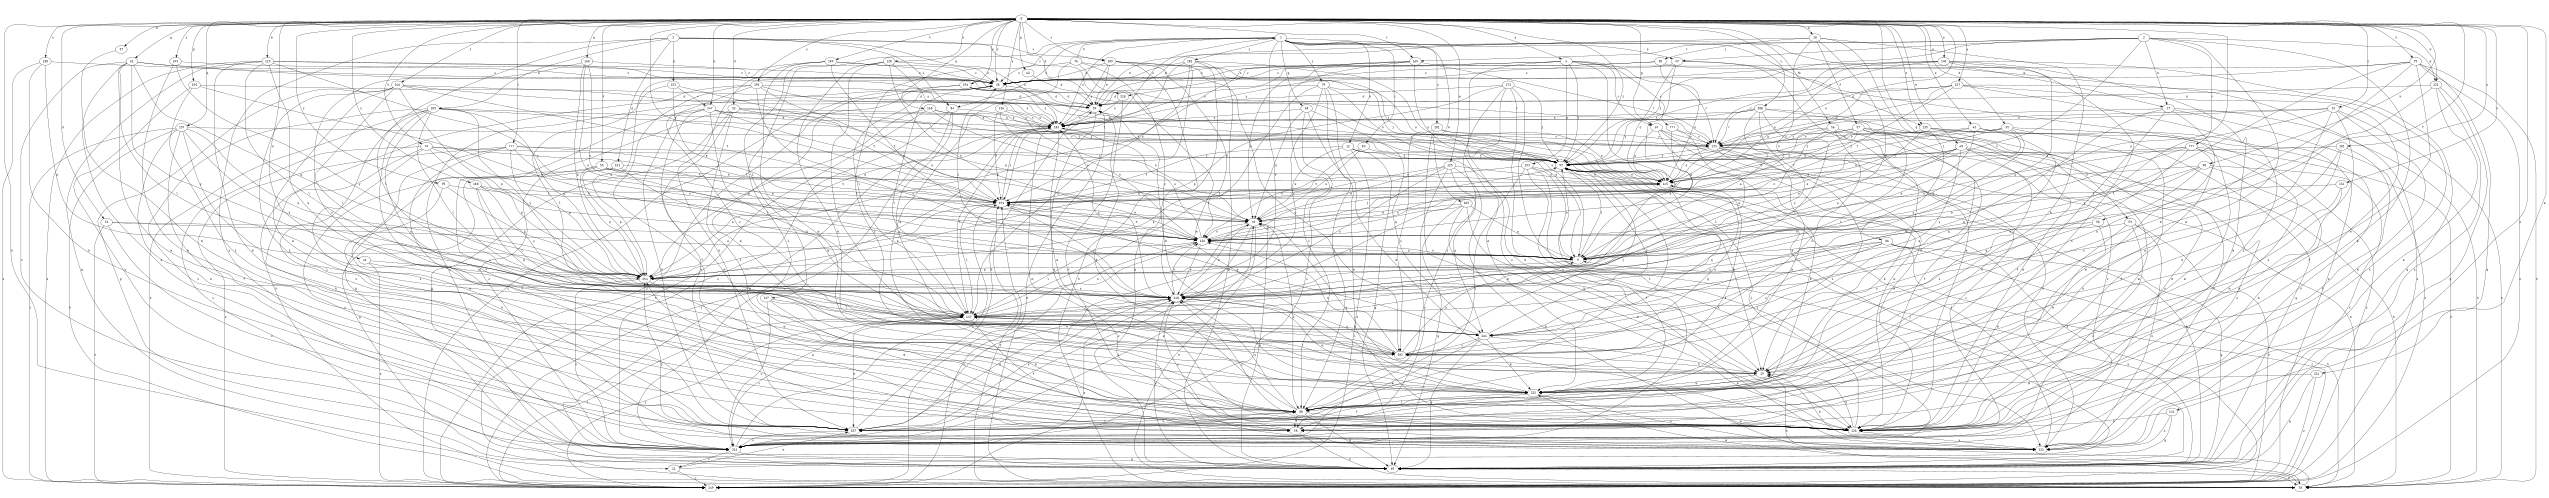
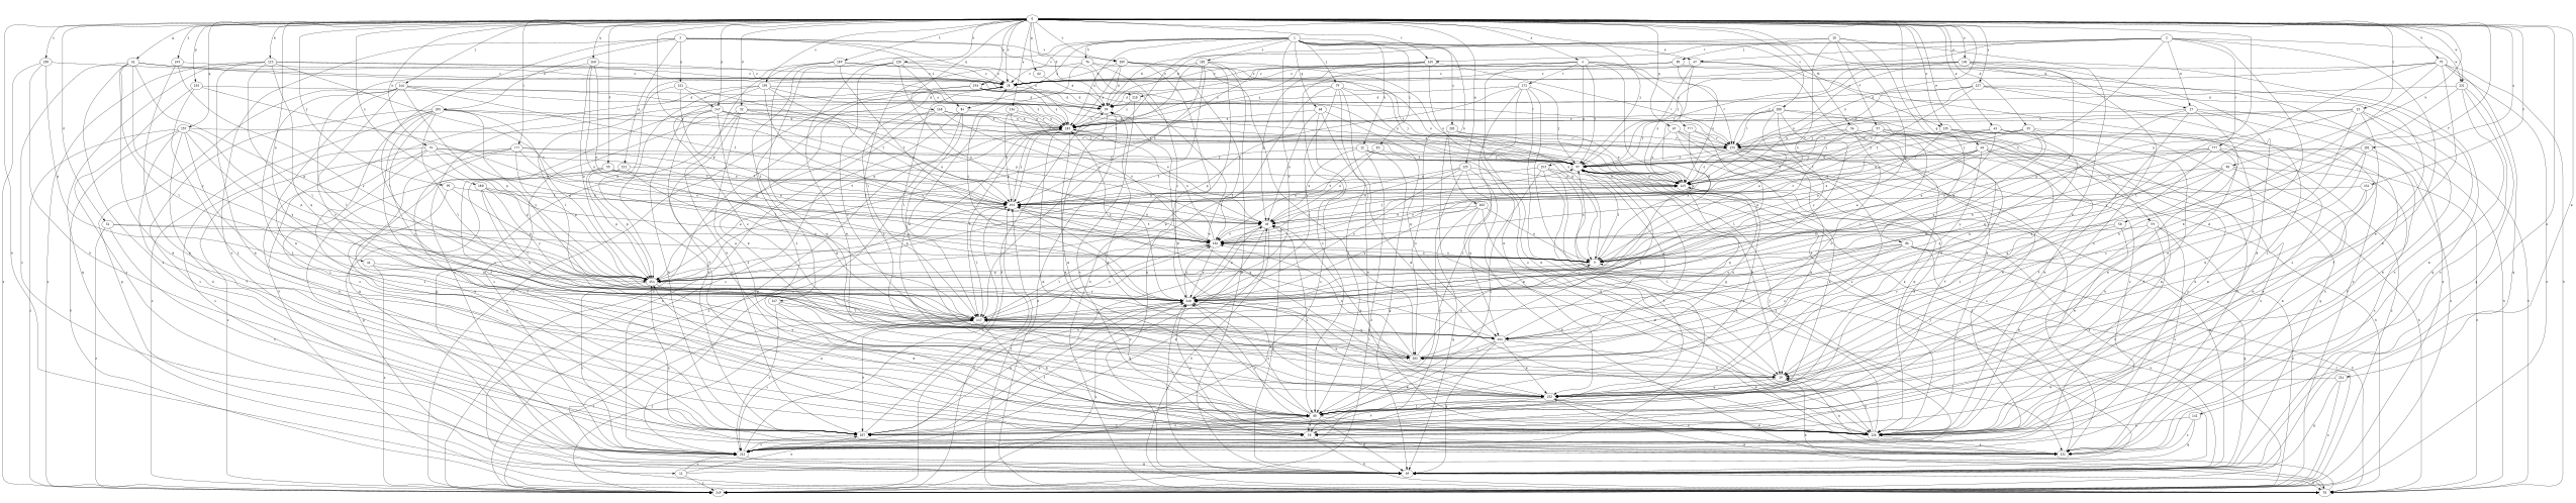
  strict digraph {
    fontname="JetBrains Mono"
    node [fontname="JetBrains Mono"]
    edge [fontname="JetBrains Mono"]
    0
    4
    9
    10
    11
    23
    28
    31
    32
    35
-   37
    39
    40
    41
    43
    50
    55
    56
    59
    61
    62
    67
    74
    75
    95
    97
    98
    111
    123
    125
    128
    134
    135
    140
    141
    145
    147
    150
    157
    160
    n41 [label=168]
    165
    180
    181
    189
    192
    195
    196
    208
    209
    214
    221
    230
    236
    237
    245
    246
    240
    210
    231
    153
    172
    173
    211
    136
    154
    19
    57
    85
    86
    107
    212
    249
    183
    126
    222
    78
    88
    117
    49
    69
    58
    164
    203
    1
    12
    17
    47
    68
    76
    79
    83
    84
    103
    182
    201
    247
    2
    171
    3
    105
    151
    152
    0 -> 4 [label=a]
    0 -> 9 [label=a]
-   0 -> 10 [label=b]
    0 -> 11 [label=b]
    0 -> 23 [label=c]
    0 -> 28 [label=c]
    0 -> 31 [label=d]
    0 -> 32 [label=d]
    0 -> 35 [label=d]
-   0 -> 37 [label=d]
    0 -> 39 [label=d]
    0 -> 40 [label=e]
    0 -> 41 [label=e]
    0 -> 43 [label=e]
    0 -> 50 [label=f]
    0 -> 55 [label=f]
    0 -> 56 [label=f]
    0 -> 59 [label=g]
    0 -> 61 [label=g]
    0 -> 62 [label=g]
    0 -> 67 [label=g]
    0 -> 74 [label=h]
    0 -> 75 [label=h]
    0 -> 95 [label=j]
    0 -> 97 [label=j]
    0 -> 98 [label=k]
    0 -> 111 [label=l]
    0 -> 123 [label=m]
    0 -> 125 [label=m]
    0 -> 128 [label=n]
    0 -> 134 [label=n]
    0 -> 135 [label=n]
    0 -> 140 [label=o]
    0 -> 141 [label=o]
    0 -> 145 [label=o]
    0 -> 147 [label=p]
    0 -> 150 [label=p]
    0 -> 157 [label=q]
    0 -> 160 [label=q]
    0 -> n41 [label=q]
    0 -> 165 [label=r]
    0 -> 180 [label=s]
    0 -> 181 [label=s]
    0 -> 189 [label=t]
    0 -> 192 [label=t]
    0 -> 195 [label=u]
    0 -> 196 [label=u]
    0 -> 208 [label=v]
    0 -> 209 [label=v]
    0 -> 214 [label=w]
    0 -> 221 [label=w]
    0 -> 230 [label=x]
    0 -> 236 [label=y]
    0 -> 237 [label=y]
    0 -> 245 [label=z]
    0 -> 246 [label=z]
    4 -> 28 [label=c]
    4 -> 97 [label=j]
    4 -> 240 [label=y]
    4 -> 210 [label=v]
    4 -> 231 [label=x]
    4 -> 153 [label=p]
-   4 -> 67 [label=r]
+   4 -> 172 [label=r]
    4 -> 173 [label=r]
    4 -> 211 [label=v]
    9 -> 28 [label=c]
    9 -> 97 [label=j]
    9 -> 136 [label=n]
    9 -> 154 [label=p]
    10 -> 9 [label=a]
    10 -> 39 [label=d]
    10 -> 136 [label=n]
    10 -> 19 [label=b]
    10 -> 57 [label=f]
    10 -> 85 [label=i]
    10 -> 86 [label=i]
    11 -> 97 [label=j]
    11 -> 107 [label=k]
-   212 -> 11 [label=v]
+   11 -> 212 [label=v]
    11 -> 249 [label=z]
    23 -> 97 [label=j]
    23 -> 240 [label=y]
    23 -> 183 [label=s]
    23 -> 126 [label=m]
    23 -> 222 [label=w]
    23 -> 78 [label=h]
    23 -> 88 [label=i]
    28 -> 39 [label=d]
    28 -> 249 [label=z]
    28 -> 117 [label=l]
    31 -> 9 [label=a]
    31 -> 231 [label=x]
    31 -> 136 [label=n]
    31 -> 249 [label=z]
    32 -> 97 [label=j]
    32 -> 107 [label=k]
    32 -> 212 [label=v]
    32 -> 183 [label=s]
    32 -> 88 [label=i]
    32 -> 49 [label=p]
    32 -> 69 [label=g]
    35 -> 9 [label=a]
    35 -> 97 [label=j]
    35 -> 240 [label=y]
    35 -> 173 [label=r]
    35 -> 136 [label=n]
    35 -> 126 [label=m]
    35 -> 58 [label=f]
-   37 -> 126 [label=m]
    39 -> 183 [label=s]
    39 -> 126 [label=m]
    40 -> 9 [label=a]
    40 -> 97 [label=j]
    40 -> 145 [label=o]
    40 -> 231 [label=x]
    40 -> 78 [label=h]
    40 -> 88 [label=i]
    40 -> 49 [label=e]
    40 -> 164 [label=q]
    41 -> 154 [label=p]
    41 -> 249 [label=z]
    41 -> 222 [label=w]
    43 -> 9 [label=a]
    43 -> 231 [label=x]
    43 -> 173 [label=r]
    43 -> 49 [label=e]
    43 -> 164 [label=q]
    50 -> 136 [label=n]
    50 -> 222 [label=w]
    50 -> 203 [label=u]
    55 -> 145 [label=o]
    55 -> 192 [label=t]
    55 -> 154 [label=p]
    55 -> 212 [label=v]
    55 -> 49 [label=e]
    55 -> 203 [label=u]
    56 -> 192 [label=t]
    56 -> 173 [label=r]
    56 -> 154 [label=p]
    56 -> 107 [label=k]
    56 -> 58 [label=f]
    56 -> 203 [label=u]
    59 -> 231 [label=x]
    59 -> 136 [label=n]
    59 -> 212 [label=v]
    59 -> 249 [label=z]
    59 -> 126 [label=m]
    61 -> 28 [label=c]
    61 -> 97 [label=j]
    61 -> 240 [label=y]
    61 -> 231 [label=x]
    61 -> 154 [label=p]
    61 -> 212 [label=v]
    61 -> 126 [label=m]
    61 -> 117 [label=l]
    62 -> 39 [label=d]
    67 -> 145 [label=o]
    67 -> 231 [label=x]
    67 -> 173 [label=r]
    67 -> 107 [label=k]
    67 -> 126 [label=m]
    74 -> 97 [label=j]
    74 -> 192 [label=t]
    74 -> 136 [label=n]
    74 -> 154 [label=p]
    74 -> 107 [label=k]
    74 -> 212 [label=v]
    74 -> 88 [label=i]
    75 -> 28 [label=c]
    75 -> 19 [label=b]
    75 -> 249 [label=z]
    75 -> 183 [label=s]
    75 -> 222 [label=w]
    75 -> 78 [label=h]
    75 -> 117 [label=l]
    75 -> 69 [label=g]
    95 -> 192 [label=t]
    95 -> 154 [label=p]
    95 -> 107 [label=k]
    97 -> 145 [label=o]
    97 -> 19 [label=b]
    97 -> 249 [label=z]
    97 -> 88 [label=i]
    98 -> 9 [label=a]
    98 -> 145 [label=o]
    98 -> 240 [label=y]
    98 -> 231 [label=x]
    98 -> 126 [label=m]
    98 -> 164 [label=q]
    111 -> 97 [label=j]
    111 -> 192 [label=t]
    111 -> 136 [label=n]
    111 -> 154 [label=p]
    111 -> 107 [label=k]
    111 -> 249 [label=z]
    111 -> 58 [label=f]
    123 -> 28 [label=c]
    123 -> 145 [label=o]
    123 -> 136 [label=n]
    123 -> 249 [label=z]
    123 -> 126 [label=m]
    123 -> 117 [label=l]
    123 -> 69 [label=g]
    123 -> 164 [label=q]
    125 -> 145 [label=o]
    125 -> 240 [label=y]
    125 -> 154 [label=p]
    125 -> 212 [label=v]
    125 -> 78 [label=h]
    125 -> 49 [label=e]
    125 -> 164 [label=q]
    128 -> 28 [label=c]
    128 -> 136 [label=n]
    128 -> 183 [label=s]
    128 -> 222 [label=w]
    128 -> 88 [label=i]
    128 -> 203 [label=u]
    134 -> 192 [label=t]
    134 -> 19 [label=b]
    134 -> 222 [label=w]
    135 -> 9 [label=a]
    135 -> 173 [label=r]
    135 -> 212 [label=v]
    135 -> 249 [label=z]
    135 -> 69 [label=g]
    140 -> 28 [label=c]
    140 -> 97 [label=j]
    140 -> 145 [label=o]
    140 -> 173 [label=r]
    140 -> 154 [label=p]
    140 -> 126 [label=m]
    140 -> 88 [label=i]
    140 -> 69 [label=g]
    141 -> 231 [label=x]
    141 -> 126 [label=m]
    141 -> 69 [label=g]
    145 -> 192 [label=t]
    145 -> 136 [label=n]
    145 -> 88 [label=i]
    145 -> 69 [label=g]
    145 -> 164 [label=q]
    147 -> 97 [label=j]
    147 -> 107 [label=k]
    147 -> 183 [label=s]
    147 -> 126 [label=m]
    147 -> 117 [label=l]
    147 -> 49 [label=e]
    147 -> 69 [label=g]
    150 -> 9 [label=a]
    150 -> 39 [label=d]
    150 -> 212 [label=v]
    150 -> 88 [label=i]
    157 -> 240 [label=y]
    157 -> 173 [label=r]
    157 -> 154 [label=p]
    157 -> 107 [label=k]
    157 -> 249 [label=z]
    157 -> 78 [label=h]
    157 -> 88 [label=i]
    157 -> 58 [label=f]
    160 -> 9 [label=a]
    160 -> 28 [label=c]
    160 -> 136 [label=n]
    160 -> 154 [label=p]
    160 -> 203 [label=u]
    n41 -> 97 [label=j]
    n41 -> 154 [label=p]
    n41 -> 183 [label=s]
    n41 -> 78 [label=h]
    n41 -> 49 [label=e]
    165 -> 9 [label=a]
    165 -> 28 [label=c]
    165 -> 173 [label=r]
    165 -> 154 [label=p]
    165 -> 88 [label=i]
    165 -> 49 [label=e]
    180 -> 9 [label=a]
    180 -> 192 [label=t]
    180 -> 240 [label=y]
    180 -> 117 [label=l]
    180 -> 164 [label=q]
    181 -> 97 [label=j]
    181 -> 19 [label=b]
    181 -> 58 [label=f]
    181 -> 203 [label=u]
    189 -> 28 [label=c]
    189 -> 173 [label=r]
    189 -> 136 [label=n]
    189 -> 154 [label=p]
    189 -> 107 [label=k]
    189 -> 222 [label=w]
    192 -> 145 [label=o]
    192 -> 240 [label=y]
    192 -> 154 [label=p]
    192 -> 183 [label=s]
    192 -> 117 [label=l]
    192 -> 49 [label=e]
    195 -> 39 [label=d]
    195 -> 192 [label=t]
    195 -> 240 [label=y]
    195 -> 183 [label=s]
    195 -> 78 [label=h]
    195 -> 58 [label=f]
    195 -> 203 [label=u]
    196 -> 39 [label=d]
    196 -> 145 [label=o]
    196 -> 212 [label=v]
    196 -> 183 [label=s]
    196 -> 222 [label=w]
    208 -> 9 [label=a]
    208 -> 97 [label=j]
    208 -> 240 [label=y]
    208 -> 173 [label=r]
    208 -> 212 [label=v]
    208 -> 183 [label=s]
    208 -> 126 [label=m]
    208 -> 117 [label=l]
    209 -> 28 [label=c]
    209 -> 39 [label=d]
    209 -> 97 [label=j]
    209 -> 136 [label=n]
    209 -> 183 [label=s]
    209 -> 69 [label=g]
    209 -> 203 [label=u]
    214 -> 249 [label=z]
    214 -> 222 [label=w]
    214 -> 69 [label=g]
    221 -> 39 [label=d]
    221 -> 231 [label=x]
    221 -> 19 [label=b]
    221 -> 126 [label=m]
    221 -> 69 [label=g]
    230 -> 28 [label=c]
    230 -> 154 [label=p]
    230 -> 107 [label=k]
    230 -> 249 [label=z]
    236 -> 192 [label=t]
    236 -> 136 [label=n]
    236 -> 183 [label=s]
    236 -> 49 [label=e]
    237 -> 39 [label=d]
    237 -> 145 [label=o]
    237 -> 192 [label=t]
    237 -> 231 [label=x]
    237 -> 173 [label=r]
    237 -> 88 [label=i]
    237 -> 58 [label=f]
    245 -> 28 [label=c]
    245 -> 240 [label=y]
    245 -> 126 [label=m]
    246 -> 39 [label=d]
    246 -> 192 [label=t]
    246 -> 173 [label=r]
    246 -> 154 [label=p]
    246 -> 222 [label=w]
    246 -> 88 [label=i]
    246 -> 117 [label=l]
    246 -> 69 [label=g]
    240 -> 136 [label=n]
    240 -> 107 [label=k]
    240 -> 183 [label=s]
    240 -> 222 [label=w]
    240 -> 117 [label=l]
    240 -> 49 [label=e]
    210 -> 231 [label=x]
    210 -> 183 [label=s]
    231 -> 97 [label=j]
    231 -> 154 [label=p]
    231 -> 19 [label=b]
    153 -> 9 [label=a]
    153 -> 145 [label=o]
    153 -> 192 [label=t]
    153 -> 231 [label=x]
    153 -> 88 [label=i]
    153 -> 58 [label=f]
    172 -> 39 [label=d]
    172 -> 97 [label=j]
    172 -> 154 [label=p]
    172 -> 212 [label=v]
    172 -> 222 [label=w]
    172 -> 88 [label=i]
    172 -> 69 [label=g]
    173 -> 97 [label=j]
    173 -> 145 [label=o]
    173 -> 212 [label=v]
    173 -> 126 [label=m]
    173 -> 222 [label=w]
    173 -> 78 [label=h]
    173 -> 88 [label=i]
    211 -> 9 [label=a]
    211 -> 173 [label=r]
    211 -> 117 [label=l]
    136 -> 9 [label=a]
    136 -> 97 [label=j]
    136 -> 192 [label=t]
    136 -> 240 [label=y]
    136 -> 249 [label=z]
    136 -> 183 [label=s]
    136 -> 117 [label=l]
    154 -> 240 [label=y]
    154 -> 212 [label=v]
    154 -> 126 [label=m]
    19 -> 28 [label=c]
    19 -> 39 [label=d]
    19 -> 222 [label=w]
    19 -> 117 [label=l]
    57 -> 97 [label=j]
    57 -> 145 [label=o]
    57 -> 192 [label=t]
    57 -> 173 [label=r]
    57 -> 19 [label=b]
    57 -> 212 [label=v]
    57 -> 126 [label=m]
    57 -> 117 [label=l]
    85 -> 28 [label=c]
    85 -> 145 [label=o]
    85 -> 249 [label=z]
    85 -> 183 [label=s]
    86 -> 9 [label=a]
    86 -> 240 [label=y]
    86 -> 249 [label=z]
    86 -> 78 [label=h]
    86 -> 117 [label=l]
    86 -> 69 [label=g]
    86 -> 203 [label=u]
    107 -> 39 [label=d]
    107 -> 240 [label=y]
    107 -> 212 [label=v]
    107 -> 88 [label=i]
    212 -> 97 [label=j]
    212 -> 192 [label=t]
    212 -> 49 [label=e]
    212 -> 69 [label=g]
    249 -> 28 [label=c]
    249 -> 192 [label=t]
    249 -> 240 [label=y]
    249 -> 117 [label=l]
    183 -> 173 [label=r]
    183 -> 212 [label=v]
    183 -> 249 [label=z]
    183 -> 126 [label=m]
    183 -> 222 [label=w]
    183 -> 117 [label=l]
    126 -> 97 [label=j]
    126 -> 240 [label=y]
    126 -> 231 [label=x]
    126 -> 19 [label=b]
    222 -> 231 [label=x]
    222 -> 88 [label=i]
    222 -> 49 [label=e]
    222 -> 58 [label=f]
    78 -> 39 [label=d]
    78 -> 192 [label=t]
    78 -> 19 [label=b]
    78 -> 222 [label=w]
    88 -> 39 [label=d]
    88 -> 240 [label=y]
    88 -> 107 [label=k]
    88 -> 126 [label=m]
    88 -> 69 [label=g]
    88 -> 58 [label=f]
    117 -> 136 [label=n]
    117 -> 107 [label=k]
    117 -> 212 [label=v]
    117 -> 249 [label=z]
    117 -> 58 [label=f]
    117 -> 164 [label=q]
    49 -> 136 [label=n]
    49 -> 107 [label=k]
    49 -> 212 [label=v]
    49 -> 78 [label=h]
    49 -> 88 [label=i]
    69 -> 9 [label=a]
    69 -> 240 [label=y]
    69 -> 78 [label=h]
    69 -> 49 [label=e]
    58 -> 240 [label=y]
    58 -> 154 [label=p]
    58 -> 78 [label=h]
    164 -> 97 [label=j]
    164 -> 192 [label=q]
    164 -> 107 [label=k]
    164 -> 126 [label=m]
    164 -> 222 [label=w]
    164 -> 69 [label=g]
    164 -> 203 [label=u]
    203 -> 9 [label=a]
    203 -> 97 [label=j]
    203 -> 145 [label=o]
    203 -> 240 [label=y]
    203 -> 136 [label=n]
    203 -> 19 [label=b]
    203 -> 117 [label=l]
    1 -> 135 [label=n]
    1 -> 192 [label=t]
    1 -> 240 [label=y]
    1 -> 183 [label=s]
    1 -> 117 [label=l]
    1 -> 12 [label=b]
    1 -> 17 [label=b]
    1 -> 47 [label=e]
    1 -> 68 [label=g]
-   76 -> 1 [label=h]
+   1 -> 76 [label=h]
    1 -> 79 [label=i]
    1 -> 83 [label=i]
    1 -> 84 [label=i]
    1 -> 103 [label=k]
    1 -> 182 [label=s]
    1 -> 201 [label=u]
    1 -> 247 [label=z]
    12 -> 97 [label=j]
    12 -> 192 [label=t]
    12 -> 19 [label=b]
    12 -> 249 [label=z]
    12 -> 49 [label=e]
    12 -> 69 [label=g]
    17 -> 249 [label=z]
    17 -> 183 [label=s]
    17 -> 126 [label=m]
    17 -> 78 [label=h]
    17 -> 58 [label=f]
    17 -> 164 [label=q]
    47 -> 28 [label=c]
    47 -> 145 [label=o]
    47 -> 154 [label=p]
    47 -> 249 [label=z]
    47 -> 126 [label=m]
    68 -> 212 [label=v]
    68 -> 183 [label=s]
    68 -> 126 [label=m]
    68 -> 49 [label=e]
    68 -> 164 [label=q]
    76 -> 28 [label=c]
    76 -> 145 [label=o]
    76 -> 240 [label=y]
    76 -> 19 [label=b]
    76 -> 222 [label=w]
    79 -> 9 [label=a]
    79 -> 39 [label=d]
    79 -> 97 [label=j]
    79 -> 240 [label=y]
    79 -> 126 [label=m]
    79 -> 88 [label=i]
    79 -> 117 [label=l]
    83 -> 97 [label=j]
    83 -> 136 [label=n]
    83 -> 49 [label=e]
    84 -> 212 [label=v]
    84 -> 183 [label=s]
    84 -> 69 [label=g]
    84 -> 203 [label=u]
    103 -> 9 [label=a]
    103 -> 240 [label=y]
    103 -> 19 [label=b]
    103 -> 126 [label=m]
    103 -> 49 [label=e]
    103 -> 69 [label=g]
    182 -> 28 [label=c]
    182 -> 145 [label=o]
    182 -> 192 [label=t]
    182 -> 154 [label=p]
    182 -> 78 [label=h]
    182 -> 117 [label=l]
    182 -> 69 [label=g]
    201 -> 145 [label=o]
    201 -> 173 [label=r]
    201 -> 126 [label=m]
    201 -> 203 [label=u]
    247 -> 212 [label=v]
    247 -> 126 [label=m]
    247 -> 88 [label=i]
    247 -> 117 [label=l]
    2 -> 39 [label=d]
    2 -> 97 [label=j]
    2 -> 165 [label=r]
    2 -> 221 [label=w]
    2 -> 136 [label=n]
    2 -> 126 [label=m]
    2 -> 222 [label=w]
    2 -> 17 [label=b]
    2 -> 47 [label=e]
    2 -> 171 [label=r]
    171 -> 97 [label=j]
    171 -> 240 [label=y]
    171 -> 136 [label=n]
    171 -> 107 [label=k]
    171 -> 126 [label=m]
    171 -> 222 [label=w]
    171 -> 78 [label=h]
    3 -> 209 [label=v]
    3 -> 210 [label=v]
    3 -> 231 [label=x]
    3 -> 183 [label=s]
    3 -> 117 [label=l]
    3 -> 84 [label=i]
    3 -> 105 [label=k]
    3 -> 151 [label=p]
    3 -> 152 [label=p]
    105 -> 240 [label=y]
    105 -> 231 [label=x]
    105 -> 173 [label=r]
    105 -> 154 [label=p]
    105 -> 212 [label=v]
    105 -> 249 [label=z]
    105 -> 183 [label=s]
    105 -> 117 [label=l]
    105 -> 58 [label=f]
    105 -> 203 [label=u]
    151 -> 147 [label=r]
    151 -> 192 [label=t]
    151 -> 117 [label=l]
    151 -> 49 [label=e]
    152 -> 145 [label=o]
    152 -> 154 [label=p]
    152 -> 69 [label=g]
    152 -> 164 [label=q]
  }
